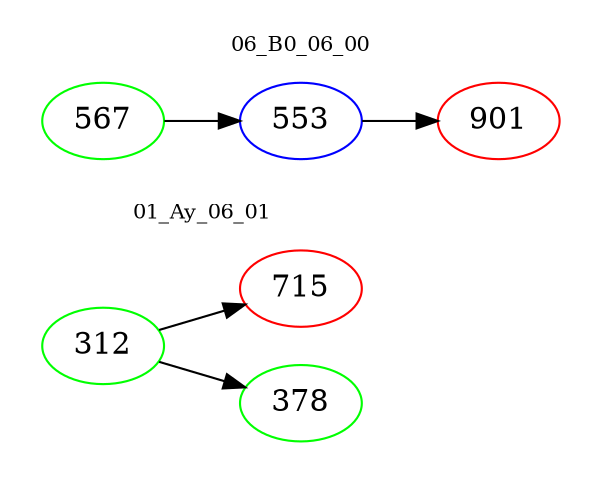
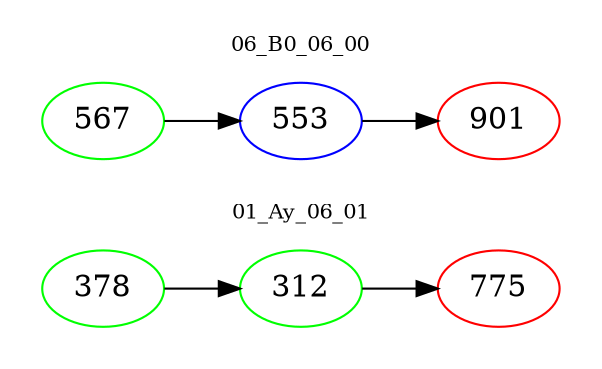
  digraph {
    rankdir=LR
    node [color=green]
    edge [color=black]
    n1 [label=378]
    n2 [label=312]
-   n3 [color=red label=715]
+   n3 [color=red label=775]
    n4 [label=567]
    n5 [color=blue label=553]
    n6 [color=red label=901]
    subgraph cluster_1 {
      color=white
      fontsize=10
      label="01_Ay_06_01"
      n1
      n2
      n3
    }
    subgraph cluster_2 {
      color=white
      fontsize=10
      label="06_B0_06_00"
      n4
      n5
      n6
    }
-   n2 -> n1
+   n1 -> n2
    n2 -> n3
    n4 -> n5
    n5 -> n6
  }
